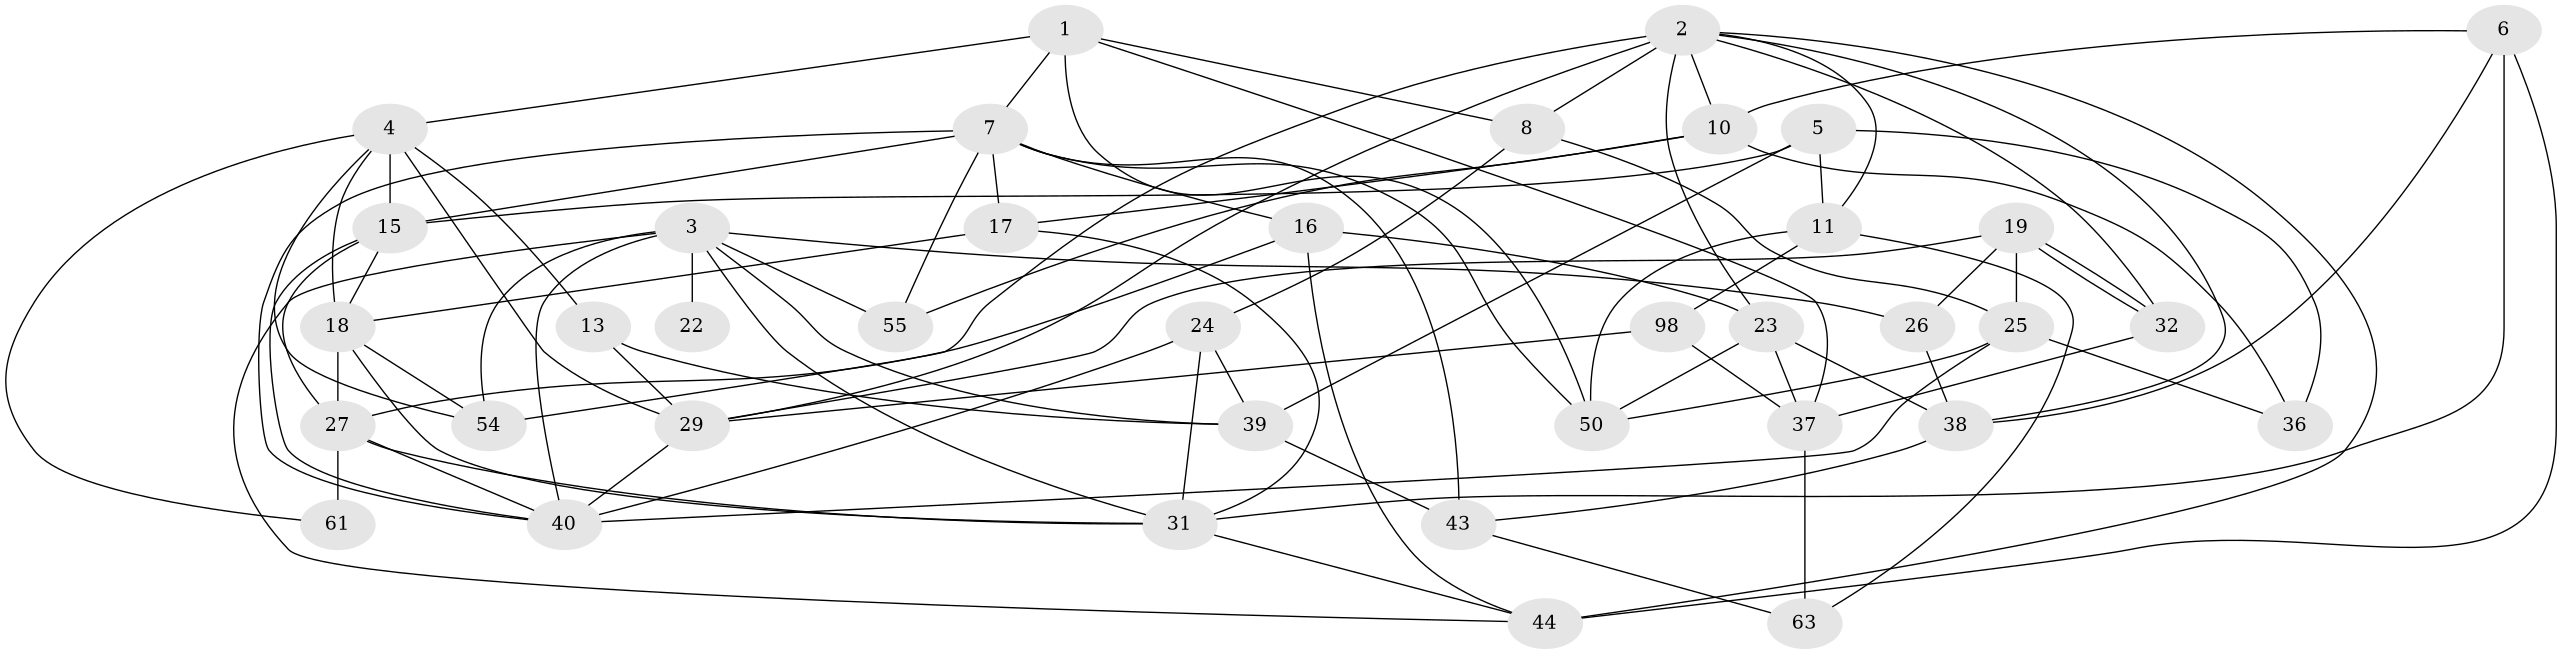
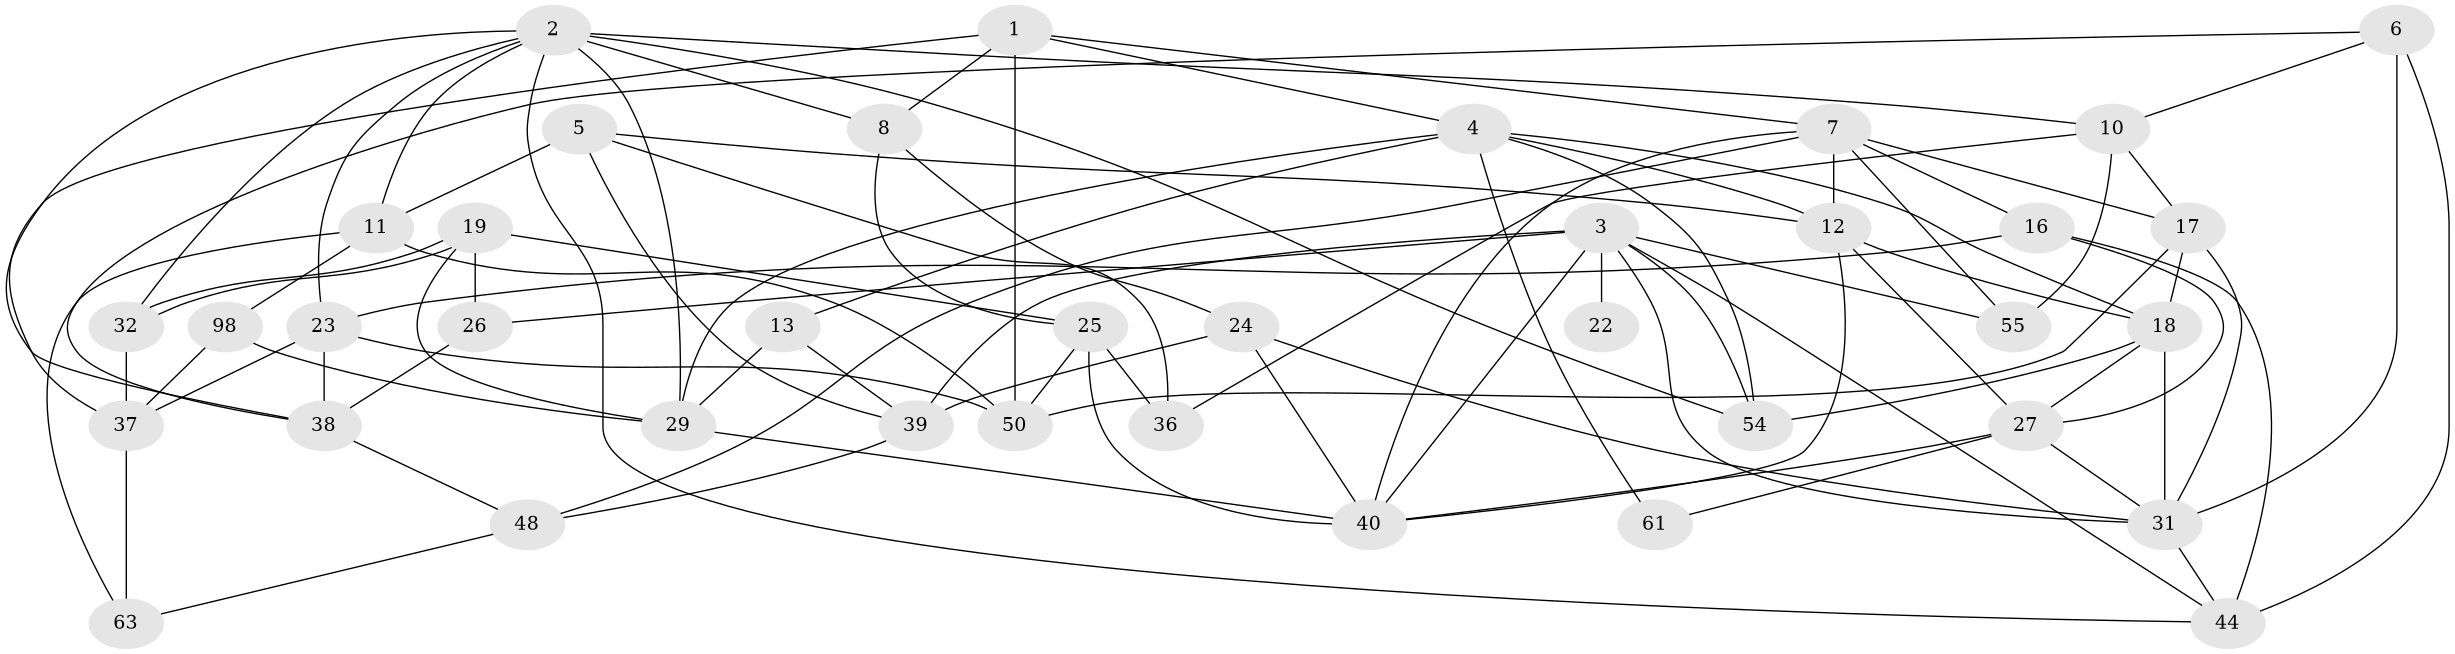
  graph {
    node [color=gray90 style=filled]
    1 [super="+45"]
    4 [super="+48"]
    7 [super="+9"]
    8 [super="+59"]
    37 [super="+41"]
    50 [super="+52"]
    29 [super="+62"]
    54
-   12 [super="+47" label=15]
+   12 [super="+47"]
    18 [super="+31"]
    61
    13
    6 [super="+46"]
    10 [super="+15"]
    38 [super="+42"]
    44 [super="+51"]
    n17 [label=31 super="+56"]
    17 [super="+60"]
    40 [super="+58"]
    55
    16 [super="+20"]
-   43 [super="+64"]
+   43 [super="+64" label=48]
    24
    25 [super="+35"]
    63
    2 [super="+53"]
    11 [super="+57"]
    23
    32
    36
    n31 [label=98]
    3 [super="+34"]
    22
    26
    39 [super="+49"]
    27 [super="+30"]
    5 [super="+14"]
    19 [super="+21"]
    1 -- 4
    1 -- 7
    1 -- 8
    1 -- 37
    1 -- 50
    4 -- 29
    4 -- 54
    4 -- 12
    4 -- 18
    4 -- 61
    4 -- 13
-   7 -- 50
+   17 -- 50
    7 -- 12
    7 -- 17
    7 -- 40
    7 -- 55
    7 -- 16
    7 -- 43
    8 -- 24
    8 -- 25
    37 -- 63
    29 -- 40
    12 -- 18
    12 -- 40
    12 -- 27
    18 -- 54
    18 -- n17
    18 -- 27
    13 -- 29
    13 -- 39
    6 -- 10
    6 -- 38
    6 -- 44 [weight=2]
    6 -- n17
    10 -- 17
    10 -- 55
    10 -- 36
    38 -- 43
    n17 -- 44
    17 -- 18
    17 -- n17
    16 -- 44
    16 -- 23
    16 -- 27
    43 -- 63
    24 -- n17
    24 -- 40
    24 -- 39
    25 -- 50
    25 -- 40
    25 -- 36
    2 -- 8
    2 -- 29 [weight=2]
    2 -- 54
    2 -- 10
    2 -- 38
    2 -- 44
    2 -- 11
    2 -- 23
    2 -- 32
    11 -- 50
    11 -- 63
    11 -- n31
    23 -- 37
    23 -- 50
    23 -- 38
    32 -- 37 [weight=2]
    n31 -- 37
    n31 -- 29
    3 -- 54
    3 -- 44
    3 -- n17
    3 -- 40
    3 -- 55
    3 -- 22 [weight=2]
    3 -- 26
    3 -- 39
    26 -- 38
    39 -- 43 [weight=2]
    27 -- 61
    27 -- n17
    27 -- 40
    5 -- 12
    5 -- 11
    5 -- 36
    5 -- 39
    19 -- 29
    19 -- 25
    19 -- 32
    19 -- 32
    19 -- 26
  }
